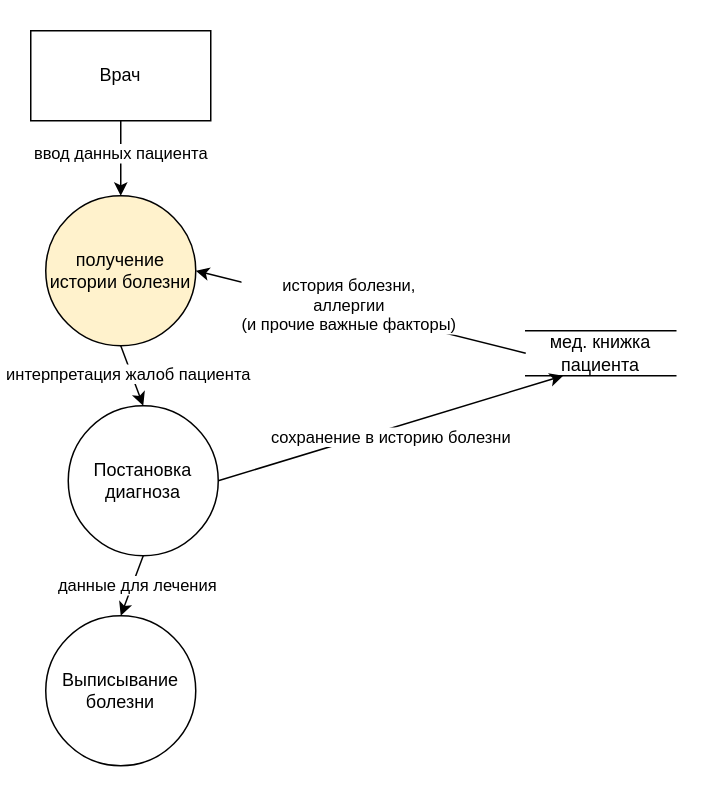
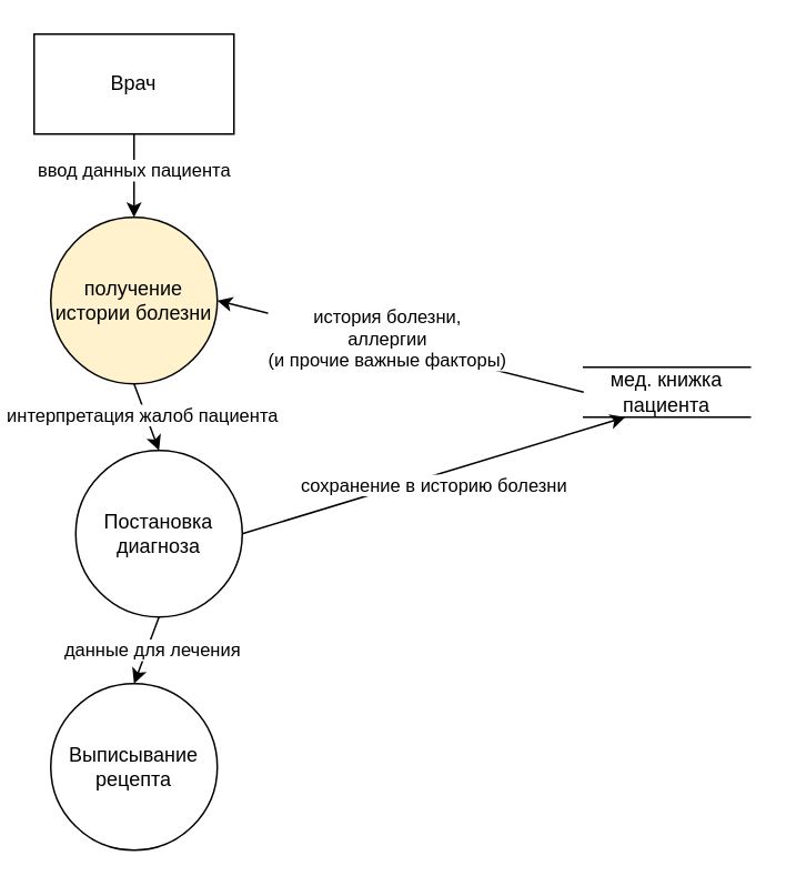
  <mxCell id="0" />
  <mxCell id="1" parent="0" />
  <mxCell id="2" value="Врач" style="rounded=0;whiteSpace=wrap;html=1;" vertex="1" parent="1"><mxGeometry x="20" y="20" width="120" height="60" as="geometry" /></mxCell>
  <mxCell id="3" value="получение истории болезни" style="ellipse;whiteSpace=wrap;html=1;aspect=fixed;fillColor=#fff2cc;" vertex="1" parent="1"><mxGeometry x="30" y="130" width="100" height="100" as="geometry" /></mxCell>
  <mxCell id="4" value="мед. книжка&lt;div&gt;пациента&lt;/div&gt;" style="html=1;dashed=0;whiteSpace=wrap;shape=partialRectangle;right=0;left=0;" vertex="1" parent="1"><mxGeometry x="350" y="220" width="100" height="30" as="geometry" /></mxCell>
  <mxCell id="5" value="Постановка диагноза" style="shape=ellipse;html=1;dashed=0;whiteSpace=wrap;aspect=fixed;perimeter=ellipsePerimeter;" vertex="1" parent="1"><mxGeometry x="45" y="270" width="100" height="100" as="geometry" /></mxCell>
- <mxCell id="6" value="Выписывание болезни" style="shape=ellipse;html=1;dashed=0;whiteSpace=wrap;aspect=fixed;perimeter=ellipsePerimeter;" vertex="1" parent="1"><mxGeometry x="30" y="410" width="100" height="100" as="geometry" /></mxCell>
+ <mxCell id="6" value="Выписывание рецепта" style="shape=ellipse;html=1;dashed=0;whiteSpace=wrap;aspect=fixed;perimeter=ellipsePerimeter;" vertex="1" parent="1"><mxGeometry x="30" y="410" width="100" height="100" as="geometry" /></mxCell>
  <mxCell id="7" value="" style="endArrow=classic;html=1;rounded=0;exitX=0.5;exitY=1;exitDx=0;exitDy=0;entryX=0.5;entryY=0;entryDx=0;entryDy=0;" edge="1" parent="1" source="2" target="3"><mxGeometry width="50" height="50" relative="1" as="geometry"><mxPoint x="100" y="320" as="sourcePoint" /><mxPoint x="150" y="270" as="targetPoint" /></mxGeometry></mxCell>
  <mxCell id="8" value="ввод данных пациента" style="edgeLabel;html=1;align=center;verticalAlign=middle;resizable=0;points=[];" vertex="1" connectable="0" parent="7"><mxGeometry x="-0.167" y="-1" relative="1" as="geometry"><mxPoint as="offset" /></mxGeometry></mxCell>
  <mxCell id="9" value="" style="endArrow=classic;html=1;rounded=0;exitX=0.5;exitY=1;exitDx=0;exitDy=0;entryX=0.5;entryY=0;entryDx=0;entryDy=0;" edge="1" parent="1" source="3" target="5"><mxGeometry width="50" height="50" relative="1" as="geometry"><mxPoint x="100" y="320" as="sourcePoint" /><mxPoint x="150" y="270" as="targetPoint" /></mxGeometry></mxCell>
  <mxCell id="10" value="интерпретация жалоб пациента" style="edgeLabel;html=1;align=center;verticalAlign=middle;resizable=0;points=[];" vertex="1" connectable="0" parent="9"><mxGeometry x="-0.1" y="-2" relative="1" as="geometry"><mxPoint as="offset" /></mxGeometry></mxCell>
  <mxCell id="11" value="" style="endArrow=classic;html=1;rounded=0;exitX=0.5;exitY=1;exitDx=0;exitDy=0;entryX=0.5;entryY=0;entryDx=0;entryDy=0;" edge="1" parent="1" source="5" target="6"><mxGeometry width="50" height="50" relative="1" as="geometry"><mxPoint x="100" y="320" as="sourcePoint" /><mxPoint x="150" y="270" as="targetPoint" /></mxGeometry></mxCell>
  <mxCell id="12" value="данные для лечения" style="edgeLabel;html=1;align=center;verticalAlign=middle;resizable=0;points=[];" vertex="1" connectable="0" parent="11"><mxGeometry x="-0.067" y="3" relative="1" as="geometry"><mxPoint as="offset" /></mxGeometry></mxCell>
  <mxCell id="13" value="" style="endArrow=classic;html=1;rounded=0;entryX=1;entryY=0.5;entryDx=0;entryDy=0;exitX=0;exitY=0.5;exitDx=0;exitDy=0;" edge="1" parent="1" source="4" target="3"><mxGeometry width="50" height="50" relative="1" as="geometry"><mxPoint x="100" y="320" as="sourcePoint" /><mxPoint x="150" y="270" as="targetPoint" /><Array as="points" /></mxGeometry></mxCell>
  <mxCell id="14" value="&lt;div&gt;история болезни,&lt;/div&gt;&lt;div&gt;аллергии&lt;/div&gt;&lt;div&gt;(и прочие важные факторы)&lt;/div&gt;" style="edgeLabel;html=1;align=center;verticalAlign=middle;resizable=0;points=[];" vertex="1" connectable="0" parent="13"><mxGeometry x="0.086" y="-3" relative="1" as="geometry"><mxPoint as="offset" /></mxGeometry></mxCell>
  <mxCell id="15" value="" style="endArrow=classic;html=1;rounded=0;exitX=1;exitY=0.5;exitDx=0;exitDy=0;entryX=0.25;entryY=1;entryDx=0;entryDy=0;" edge="1" parent="1" source="5" target="4"><mxGeometry width="50" height="50" relative="1" as="geometry"><mxPoint x="230" y="320" as="sourcePoint" /><mxPoint x="280" y="270" as="targetPoint" /></mxGeometry></mxCell>
  <mxCell id="16" value="сохранение в историю болезни" style="edgeLabel;html=1;align=center;verticalAlign=middle;resizable=0;points=[];" vertex="1" connectable="0" parent="15"><mxGeometry x="-0.015" y="-5" relative="1" as="geometry"><mxPoint as="offset" /></mxGeometry></mxCell>
